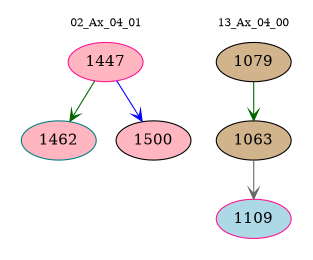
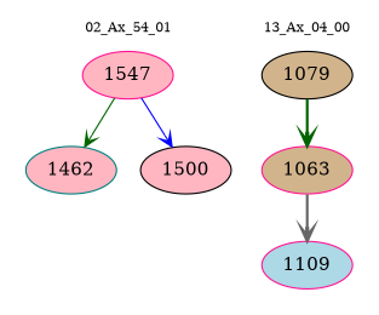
  digraph {
    node [color=black fillcolor=lightpink style=filled]
    edge [arrowhead=vee color=darkgreen style=solid]
    n1 [color=teal label=1462]
-   n2 [color=deeppink label=1447]
+   n2 [color=deeppink label=1547]
    n3 [label=1500]
    n4 [fillcolor=tan label=1079]
-   n5 [fillcolor=tan label=1063]
+   n5 [color=deeppink fillcolor=tan label=1063]
    n6 [color=deeppink fillcolor=lightblue label=1109]
    subgraph cluster_1 {
      color=white
      fontsize=10
-     label="02_Ax_04_01"
+     label="02_Ax_54_01"
      n1
      n2
      n3
    }
    subgraph cluster_2 {
      color=white
      fontsize=10
      label="13_Ax_04_00"
      n4
      n5
      n6
    }
    n2 -> n1
    n2 -> n3 [color=blue]
-   n4 -> n5
-   n5 -> n6 [color=gray40]
+   n4 -> n5 [style=bold]
+   n5 -> n6 [color=gray40 style=bold]
  }
